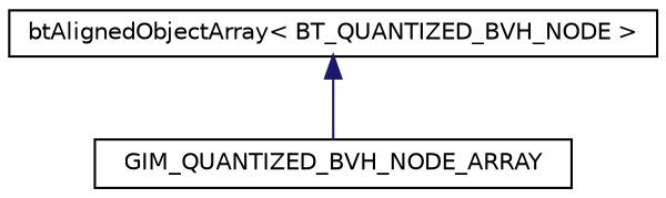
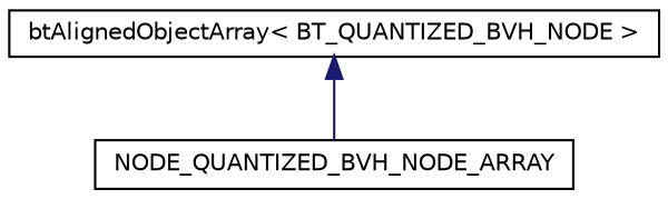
  digraph {
    rankdir=TB
    node [color=black fillcolor=white fontname=Helvetica fontsize=10 shape=record style=filled]
    n1 [height=0.2 label="btAlignedObjectArray\< BT_QUANTIZED_BVH_NODE \>" width=0.4]
-   n2 [height=0.2 label=GIM_QUANTIZED_BVH_NODE_ARRAY width=0.4]
+   n2 [height=0.2 label=NODE_QUANTIZED_BVH_NODE_ARRAY width=0.4]
    n1 -> n2 [color=midnightblue dir=back fontname=Helvetica fontsize=10 labelfontname=Helvetica labelfontsize=10 style=solid]
  }
